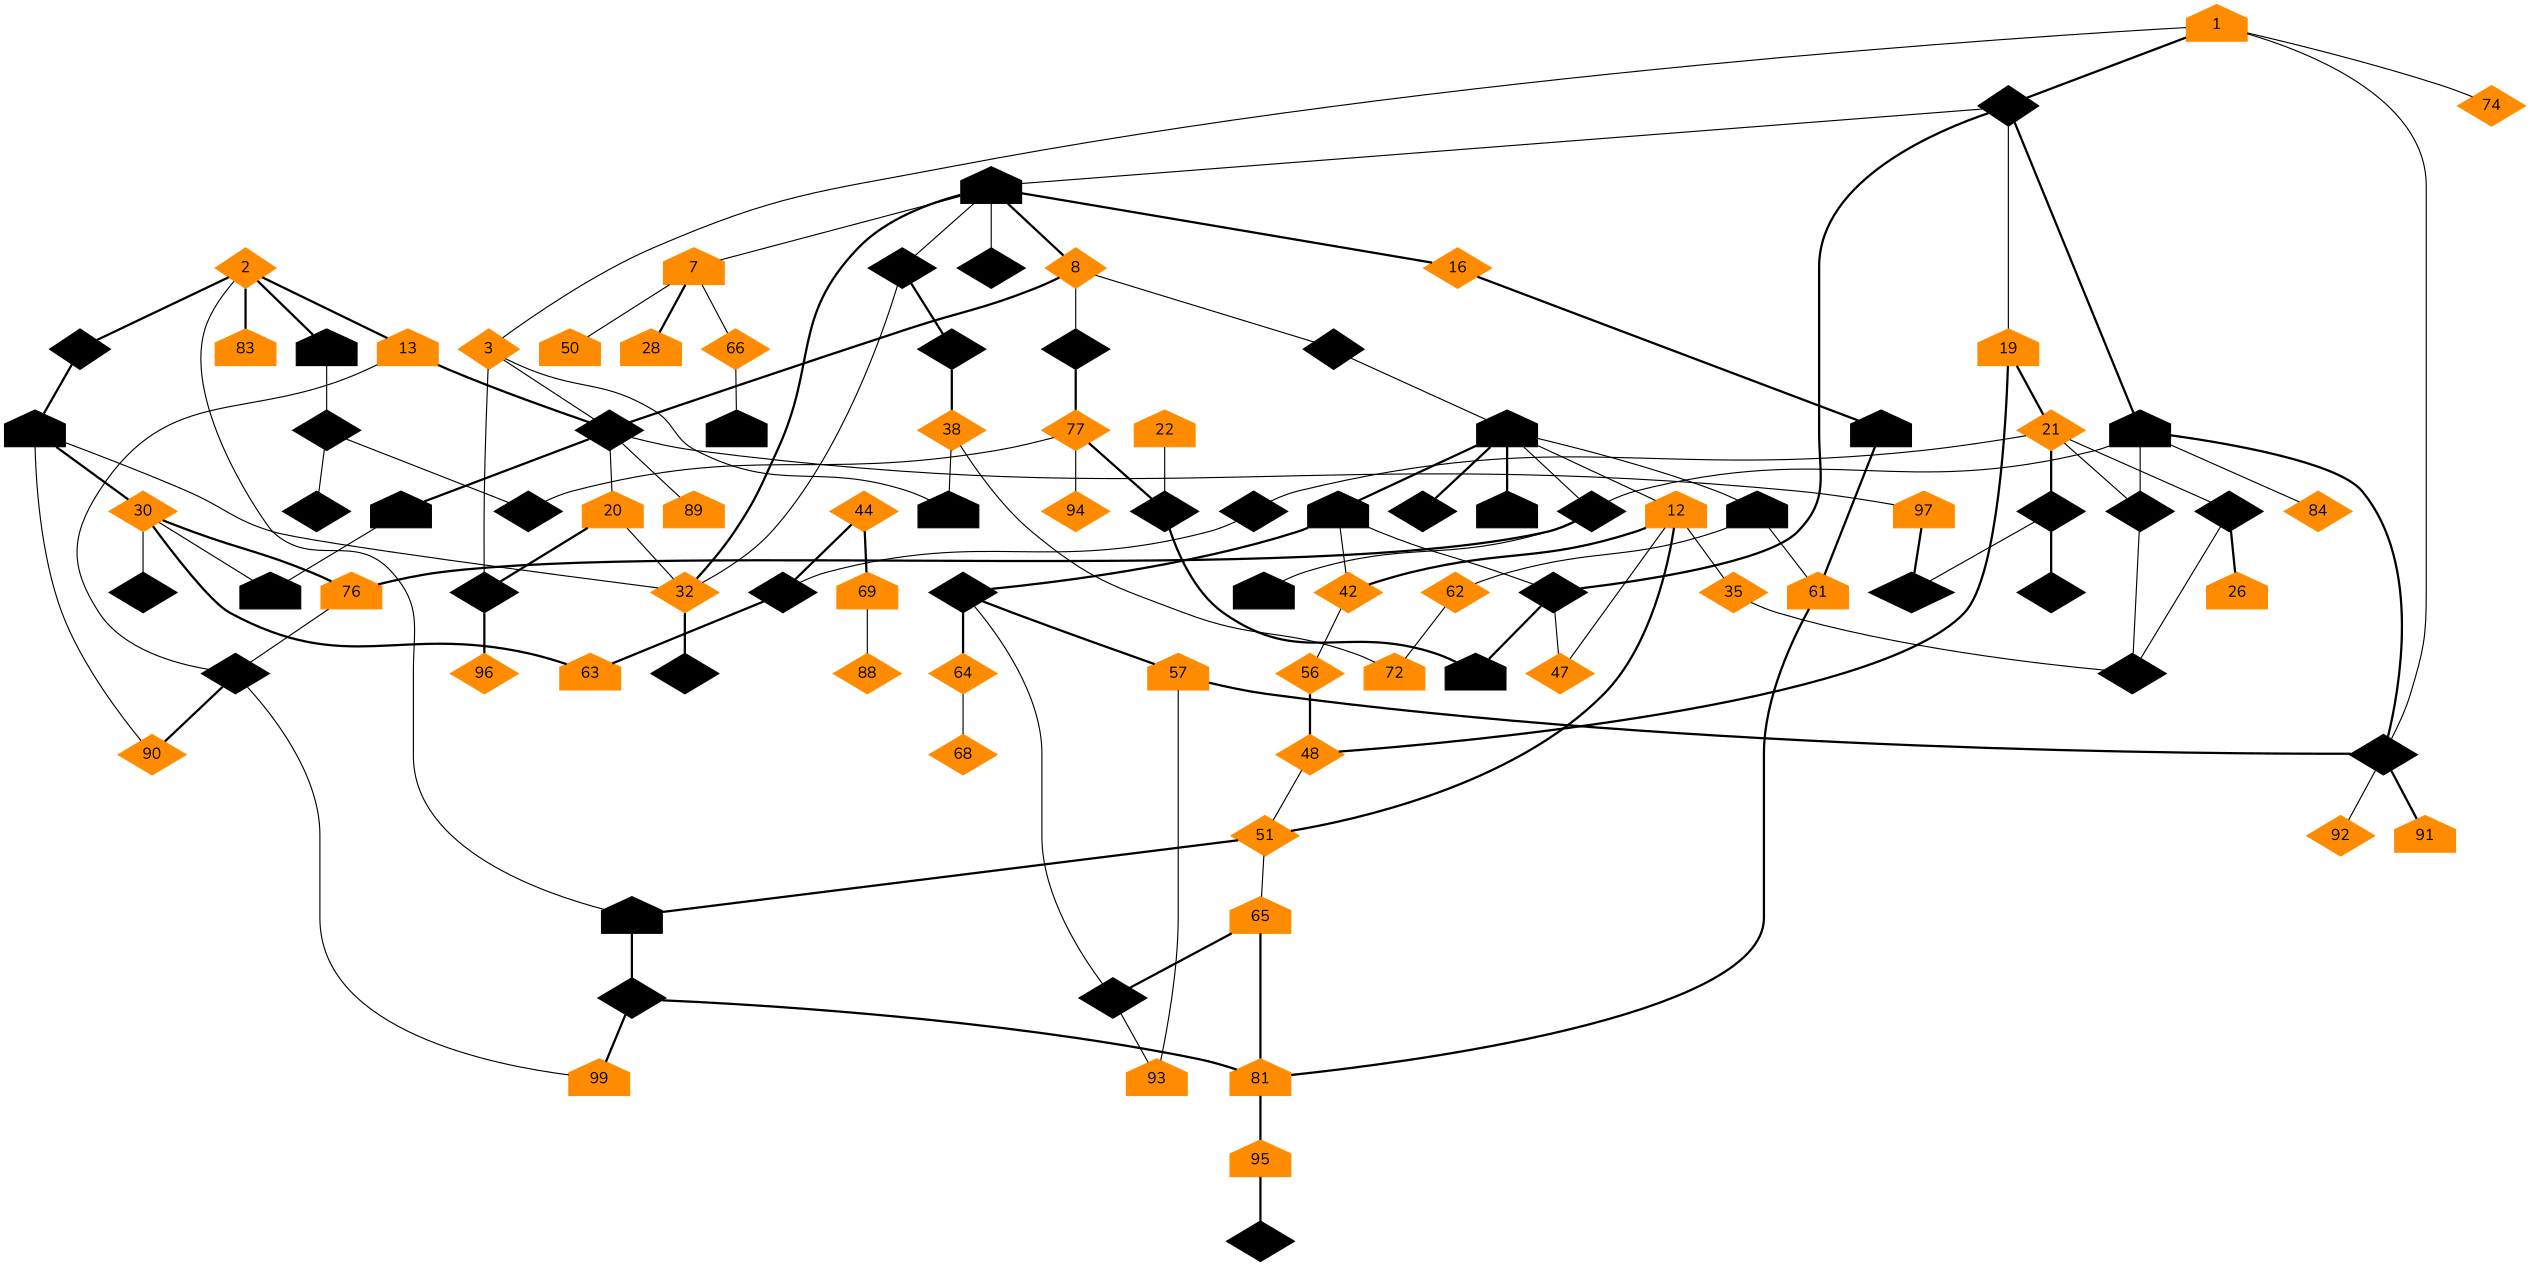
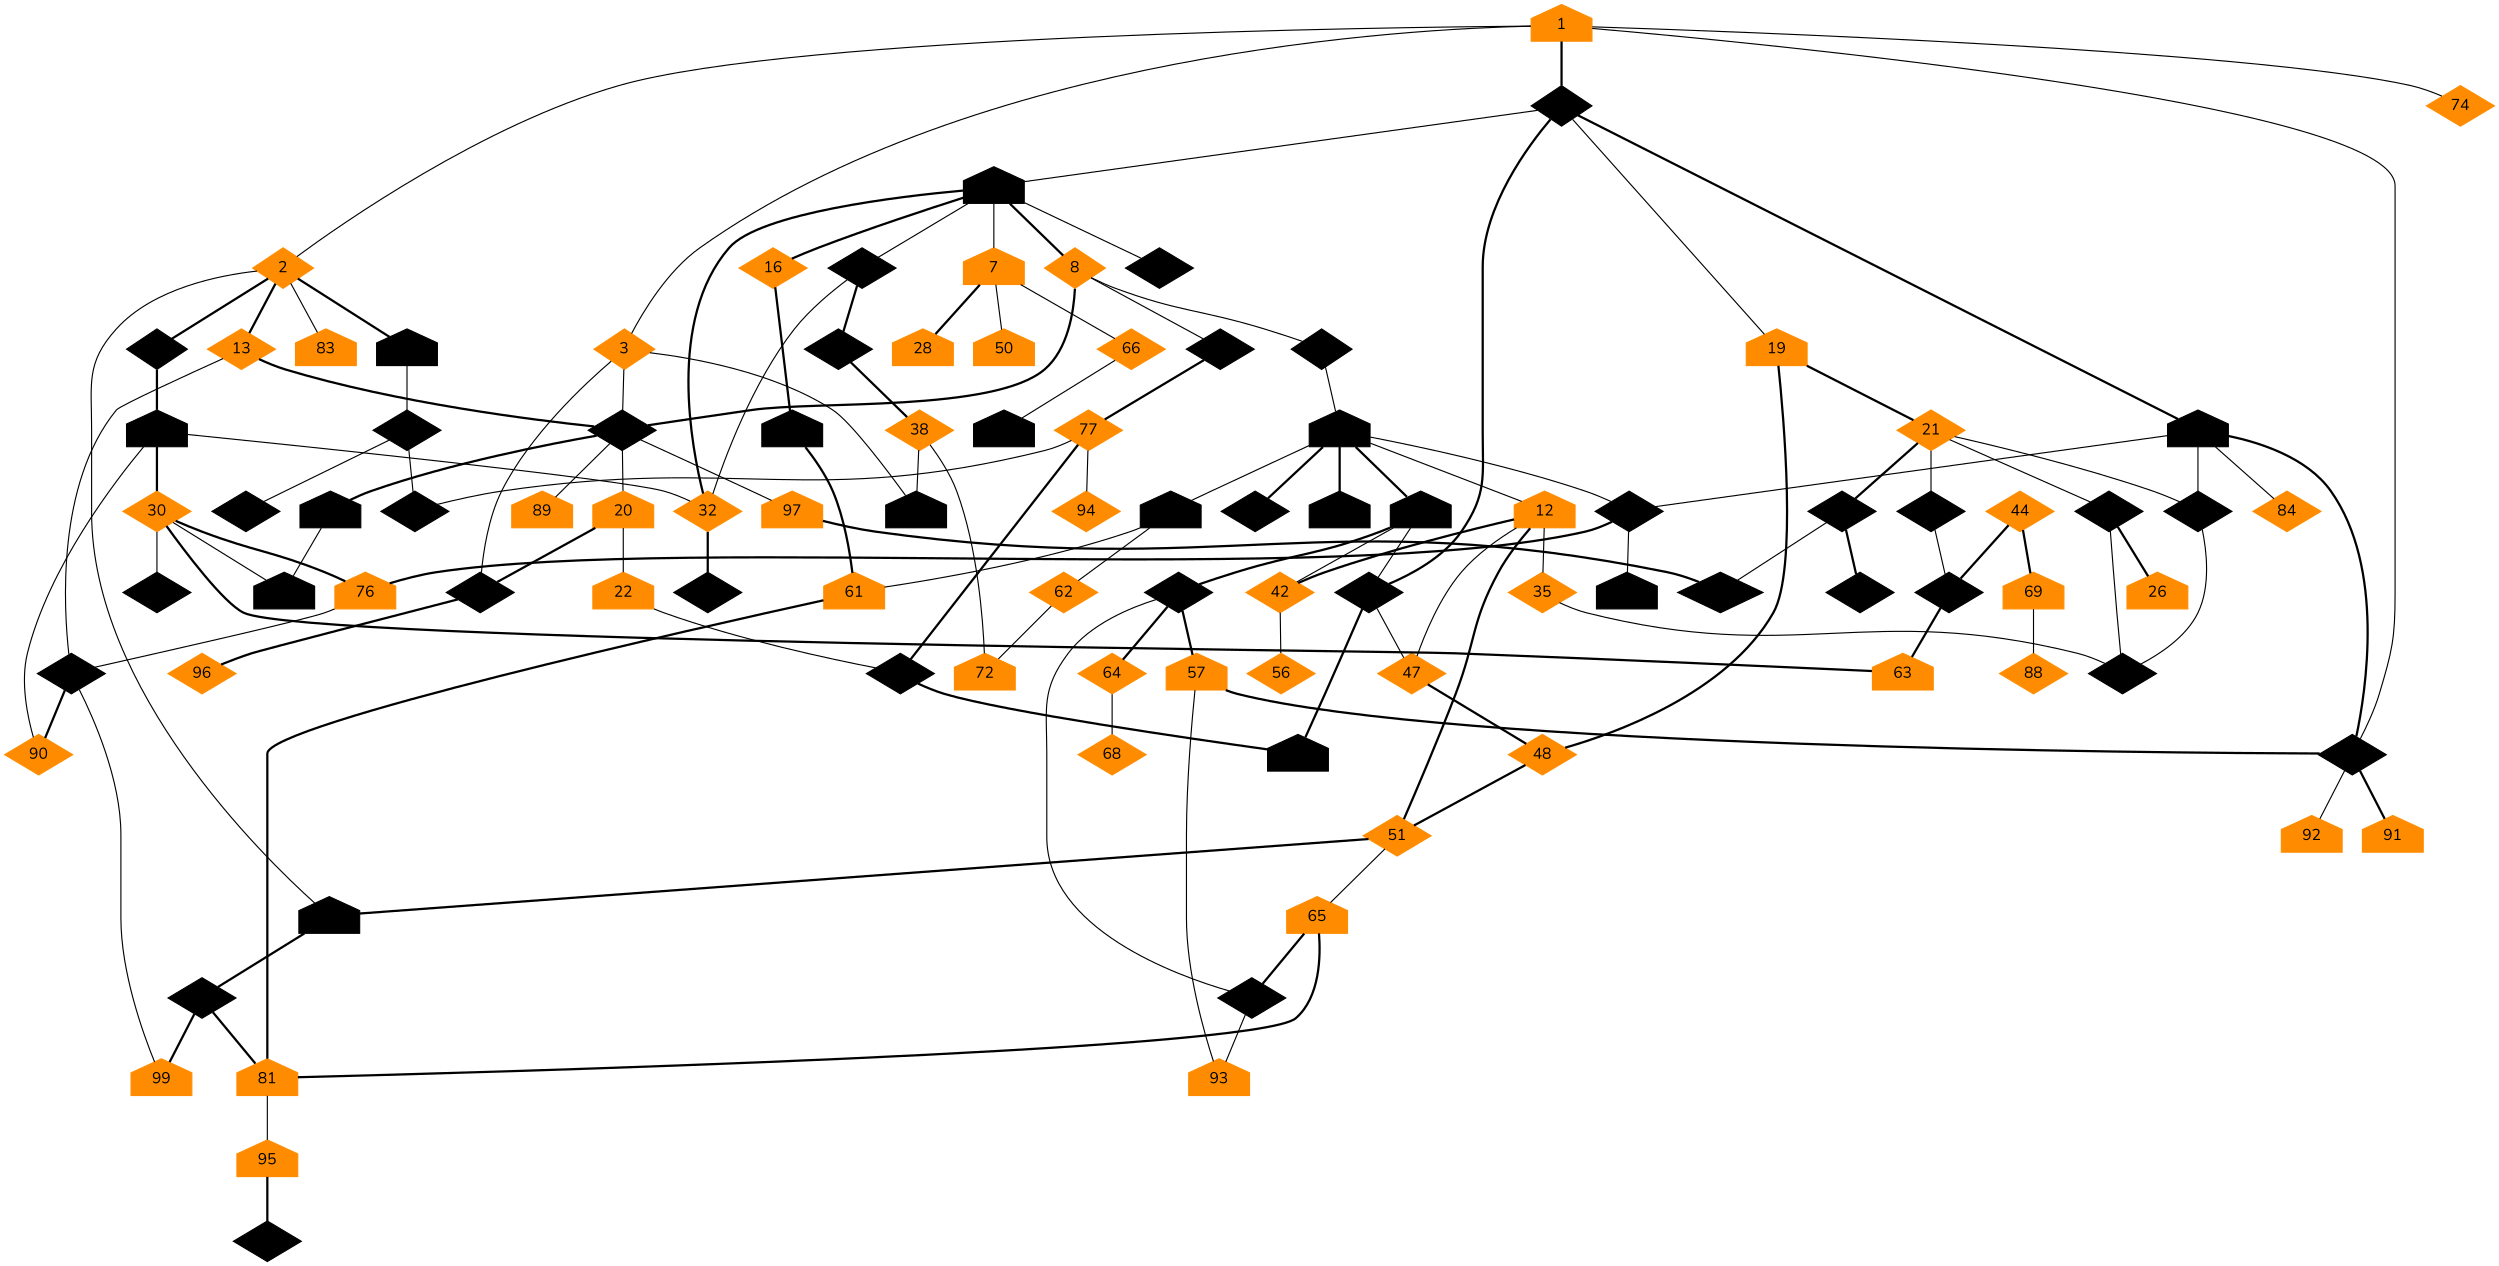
  graph {
    fontname=Nunito
    node [color=darkorange fontname=Nunito shape=diamond style=filled]
    edge [fontname=Nunito style=solid]
    1 [shape=house]
    2
    3
    5 [color=black]
    70 [color=black]
    74
    4 [color=black]
-   13 [shape=house]
+   13
    45 [color=black shape=house]
    59 [color=black shape=house]
    83 [shape=house]
    17 [color=black]
    40 [color=black]
    87 [color=black shape=house]
    6 [color=black shape=house]
    19 [shape=house]
    25 [color=black shape=house]
    41 [color=black]
-   92
+   92 [shape=house]
    91 [shape=house]
    27 [color=black shape=house]
    86 [color=black]
    60 [color=black]
    67 [color=black]
    20 [shape=house]
    31 [color=black shape=house]
    89 [shape=house]
    97 [shape=house]
    96
    32
    30
    90
    7 [shape=house]
    8
    11 [color=black]
    16
    18 [color=black]
    21
    48
    55 [color=black]
    33 [color=black]
    84
    47
    80 [color=black shape=house]
    28 [shape=house]
    50 [shape=house]
    66
    9 [color=black]
    58 [color=black]
    14 [color=black]
    24 [color=black shape=house]
    75 [color=black]
    78 [color=black shape=house]
    10 [color=black shape=house]
    77
    12 [shape=house]
    15 [color=black shape=house]
    39 [color=black]
    49 [color=black shape=house]
    54 [color=black shape=house]
    35
    42
    51
    37 [color=black]
    61 [shape=house]
    62
    76 [shape=house]
    82 [color=black shape=house]
    38
    36 [color=black]
    56
    65 [shape=house]
    99 [shape=house]
    72 [shape=house]
    57 [shape=house]
    64
    73 [color=black]
    22 [shape=house]
    43 [color=black shape=house]
    100 [color=black]
    23 [color=black]
    29 [color=black]
    34 [color=black]
    79 [color=black]
    26 [shape=house]
    52 [color=black]
    53 [color=black]
    81 [shape=house]
    46 [color=black]
    63 [shape=house]
    44
    69 [shape=house]
    93 [shape=house]
    68
    88
    71 [color=black]
    85 [color=black]
    94
    95 [shape=house]
    98 [color=black]
+   1 -- 2
    1 -- 3
    1 -- 5 [style=bold]
    1 -- 70
    1 -- 74
    2 -- 4 [style=bold]
    2 -- 13 [style=bold]
    2 -- 45 [style=bold]
    2 -- 59
-   2 -- 83 [style=bold]
+   2 -- 83
    3 -- 17
    3 -- 40
    3 -- 87
    5 -- 6
    5 -- 19
    5 -- 25 [style=bold]
    5 -- 41 [style=bold]
    70 -- 92
    70 -- 91 [style=bold]
    4 -- 27 [style=bold]
    13 -- 17 [style=bold]
    13 -- 86
    45 -- 60
    59 -- 67 [style=bold]
    17 -- 20
    17 -- 31 [style=bold]
    17 -- 89
    17 -- 97
    40 -- 96 [style=bold]
    6 -- 32 [style=bold]
    6 -- 7
    6 -- 8 [style=bold]
    6 -- 11
    6 -- 16 [style=bold]
    6 -- 18
    19 -- 21 [style=bold]
    19 -- 48 [style=bold]
    25 -- 70 [style=bold]
    25 -- 55
    25 -- 33
    25 -- 84
    41 -- 47
    41 -- 80 [style=bold]
    27 -- 32
    27 -- 30 [style=bold]
    27 -- 90
    86 -- 90 [style=bold]
    86 -- 99
    60 -- 71
    60 -- 85
    67 -- 99 [style=bold]
    67 -- 81 [style=bold]
    20 -- 40 [style=bold]
-   20 -- 32
+   20 -- 22
    31 -- 43
    97 -- 100 [style=bold]
    32 -- 75 [style=bold]
    30 -- 76 [style=bold]
    30 -- 43
    30 -- 46
    30 -- 63 [style=bold]
    7 -- 28 [style=bold]
    7 -- 50
    7 -- 66
    8 -- 17 [style=bold]
    8 -- 9
    8 -- 58
    11 -- 32
    11 -- 14 [style=bold]
    16 -- 24 [style=bold]
    21 -- 33
    21 -- 23
    21 -- 29 [style=bold]
    21 -- 34
-   48 -- 51
+   48 -- 51 [style=bold]
    55 -- 76 [style=bold]
    55 -- 82
    33 -- 36
-   56 -- 48 [style=bold]
+   47 -- 48 [style=bold]
    66 -- 78
    9 -- 10
    58 -- 77 [style=bold]
    14 -- 38 [style=bold]
    24 -- 61 [style=bold]
    10 -- 55
    10 -- 12
    10 -- 15 [style=bold]
    10 -- 39 [style=bold]
    10 -- 49
    10 -- 54 [style=bold]
    77 -- 79 [style=bold]
    77 -- 85
    77 -- 94
    12 -- 47
    12 -- 35
    12 -- 42 [style=bold]
    12 -- 51 [style=bold]
    15 -- 41
    15 -- 42
    15 -- 37 [style=bold]
    49 -- 61
    49 -- 62
    35 -- 36
    42 -- 56
    51 -- 59 [style=bold]
    51 -- 65
    37 -- 57 [style=bold]
    37 -- 64 [style=bold]
    37 -- 73
    61 -- 81 [style=bold]
    62 -- 72
    76 -- 86
    38 -- 87
    38 -- 72
    65 -- 73 [style=bold]
    65 -- 81 [style=bold]
    57 -- 70 [style=bold]
    57 -- 93
    64 -- 68
    73 -- 93
    22 -- 79
    23 -- 36
    23 -- 26 [style=bold]
    29 -- 100
    29 -- 52 [style=bold]
    34 -- 53
    79 -- 80 [style=bold]
    53 -- 63 [style=bold]
-   81 -- 95 [style=bold]
+   81 -- 95
    44 -- 53 [style=bold]
    44 -- 69 [style=bold]
    69 -- 88
    95 -- 98 [style=bold]
  }
